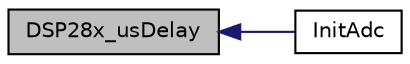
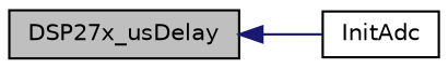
  digraph {
    rankdir=LR
    node [color=black fontname=Helvetica fontsize=10 shape=record style=filled]
-   n1 [fillcolor=grey75 fontcolor=black height=0.2 label=DSP28x_usDelay width=0.4]
+   n1 [fillcolor=grey75 fontcolor=black height=0.2 label=DSP27x_usDelay width=0.4]
    n2 [fillcolor=white height=0.2 label=InitAdc width=0.4]
    n1 -> n2 [color=midnightblue dir=back fontname=Helvetica fontsize=10 labelfontname=Helvetica labelfontsize=10 style=solid]
  }
